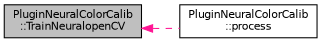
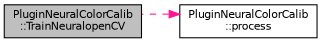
  digraph {
    rankdir=LR
    node [color=black fontname=Helvetica fontsize=10 shape=record style=filled]
    n1 [fillcolor=grey75 fontcolor=black height=0.2 label="PluginNeuralColorCalib\l::TrainNeuralopenCV" width=0.4]
    n2 [fillcolor=white height=0.2 label="PluginNeuralColorCalib\l::process" width=0.4]
-   n1 -> n2 [color=deeppink dir=back fontname=Helvetica fontsize=10 labelfontname=Helvetica labelfontsize=10 style=dashed]
+   n2 -> n1 [color=deeppink dir=back fontname=Helvetica fontsize=10 labelfontname=Helvetica labelfontsize=10 style=dashed]
  }
